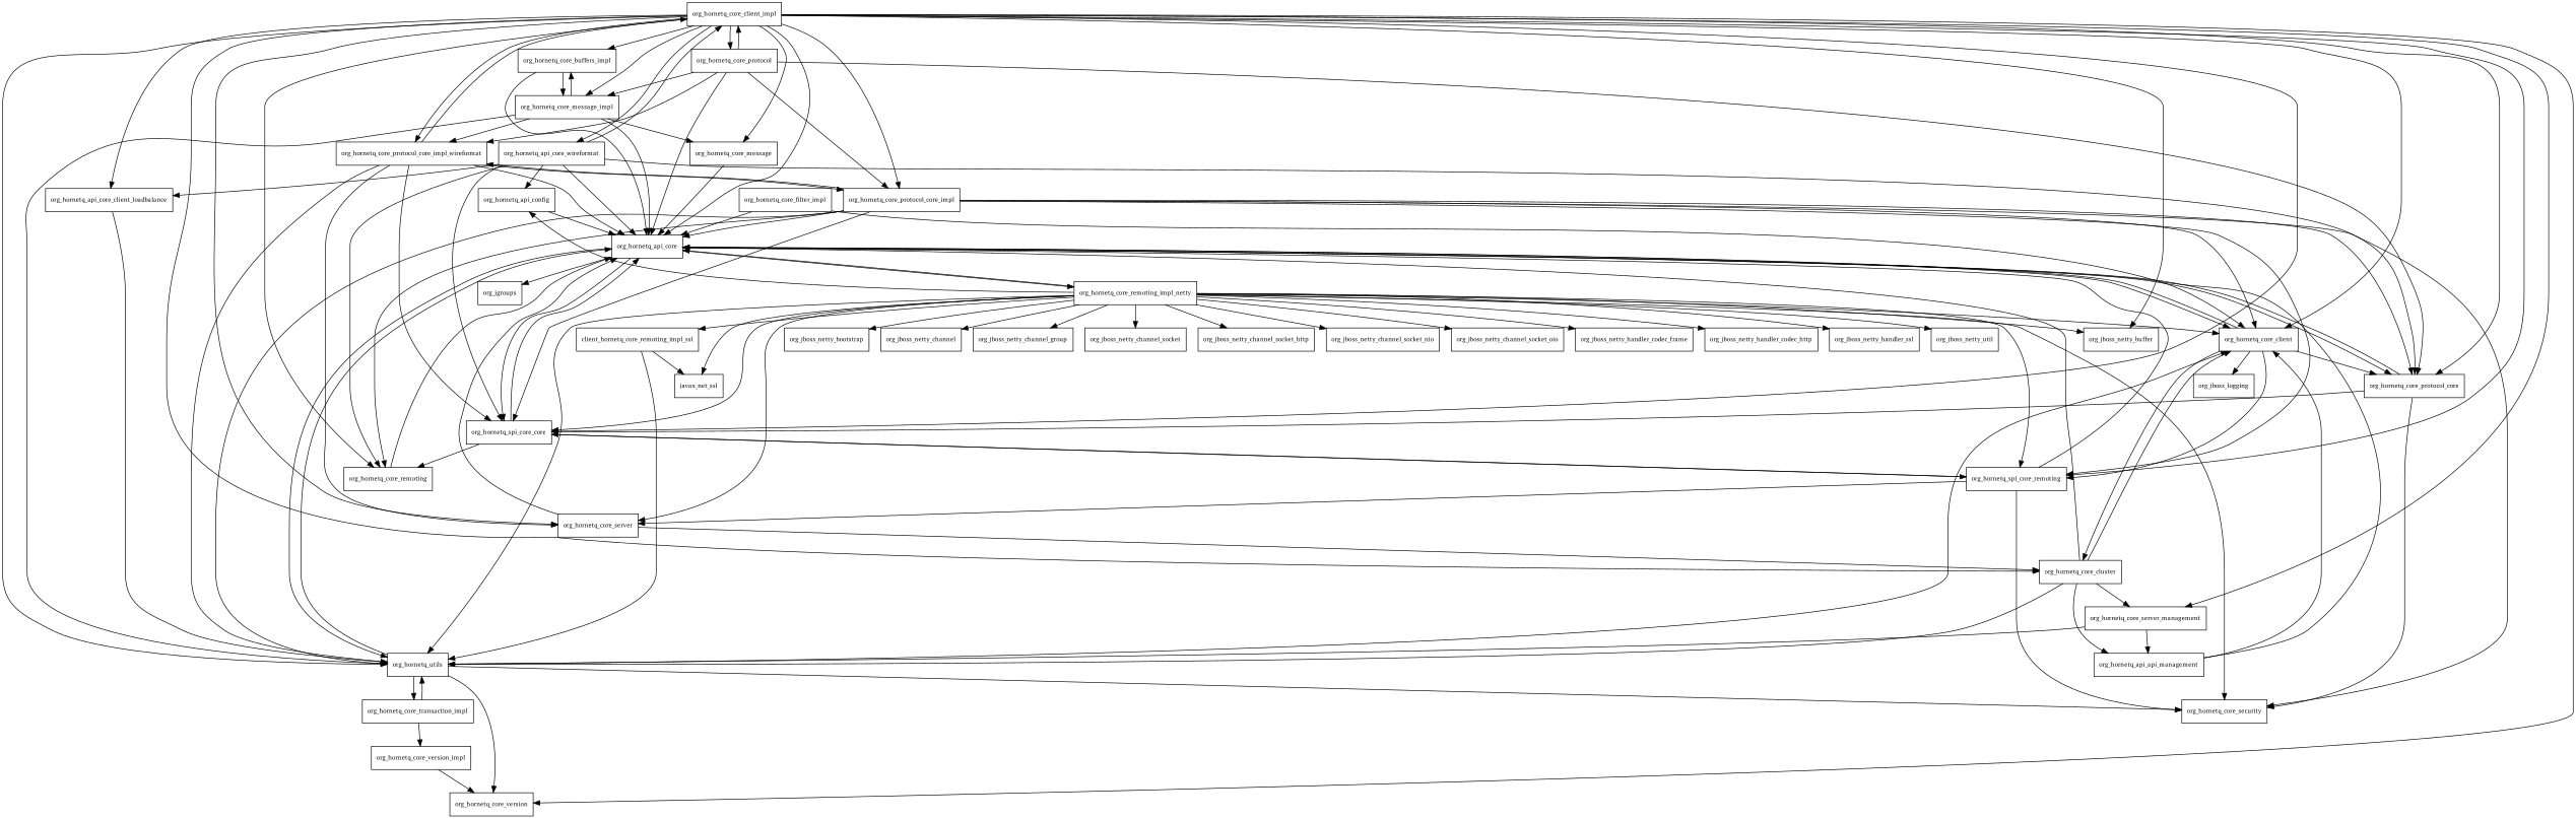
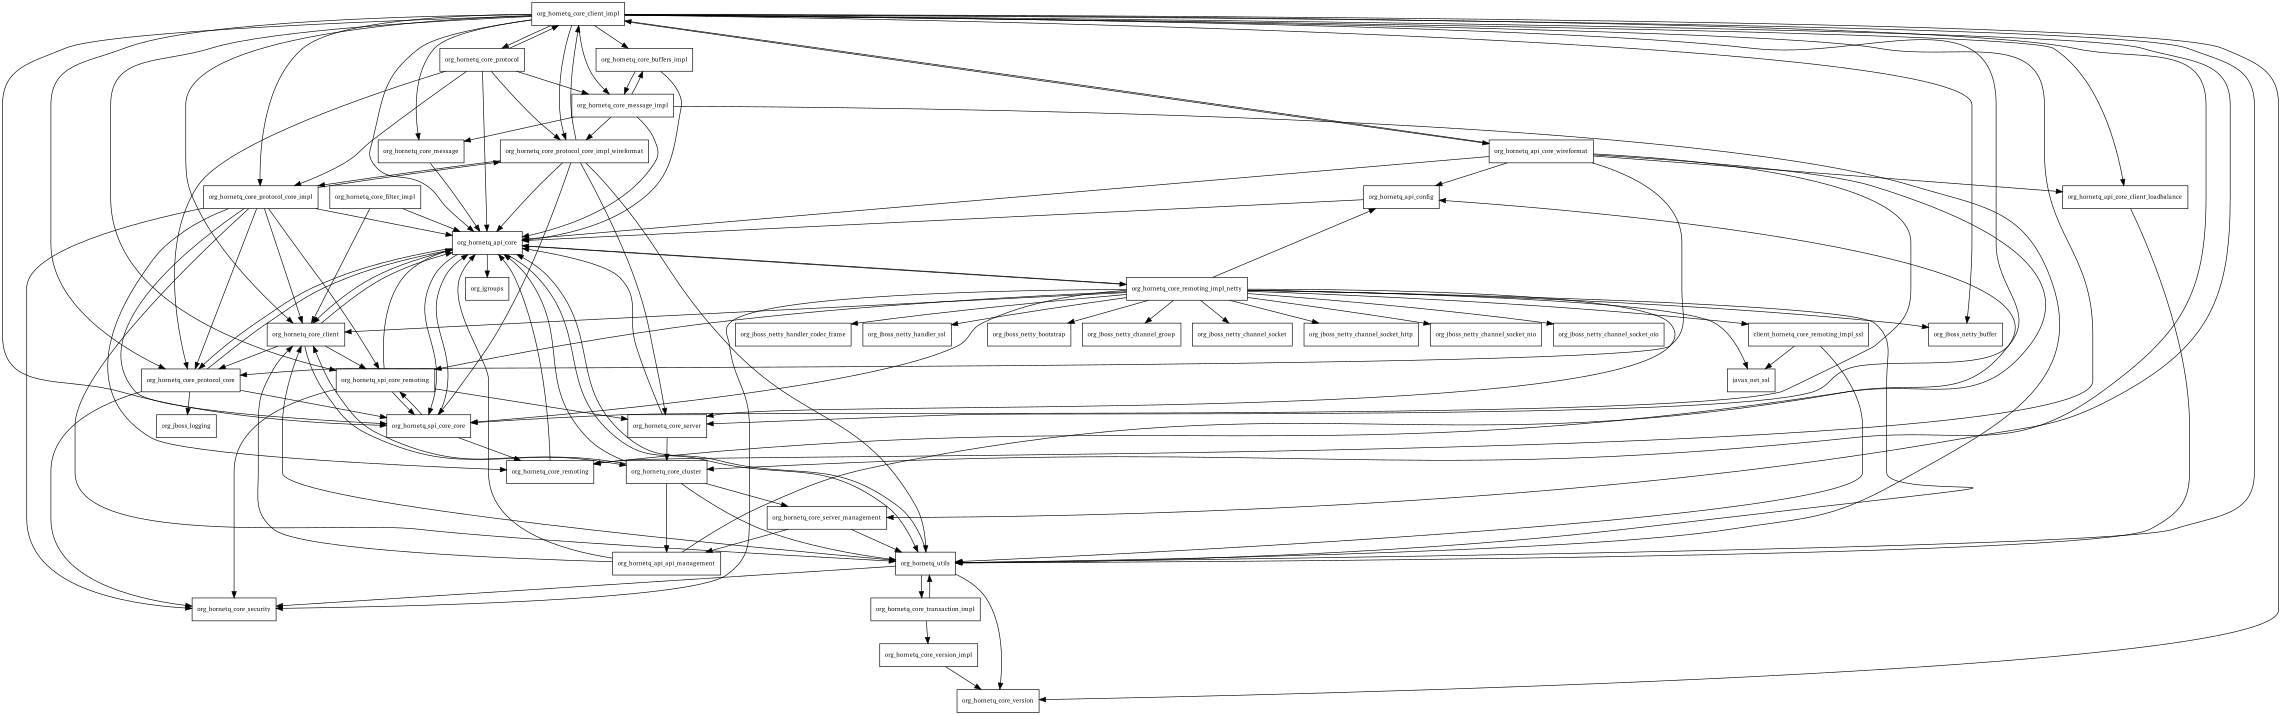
  digraph {
    fontname="PT Serif"
    node [fontname="PT Serif" fontsize=10.0 shape=box]
    edge [fontname="PT Serif"]
    org_hornetq_api_config
    org_hornetq_api_core
    org_hornetq_core_client
    org_hornetq_core_protocol_core
    org_hornetq_core_remoting_impl_netty
    n6 [label=org_hornetq_spi_core_core]
    org_hornetq_utils
    org_jgroups
    org_hornetq_core_cluster
    org_hornetq_spi_core_remoting
    org_jboss_logging
    org_hornetq_core_security
    org_jboss_netty_buffer
    org_hornetq_core_server
    javax_net_ssl
    n16 [label=client_hornetq_core_remoting_impl_ssl]
    org_jboss_netty_bootstrap
-   org_jboss_netty_channel
    org_jboss_netty_channel_group
    org_jboss_netty_channel_socket
    org_jboss_netty_channel_socket_http
    org_jboss_netty_channel_socket_nio
    org_jboss_netty_channel_socket_oio
    org_jboss_netty_handler_codec_frame
-   org_jboss_netty_handler_codec_http
    org_jboss_netty_handler_ssl
-   org_jboss_netty_util
    org_hornetq_core_remoting
    org_hornetq_core_version
    org_hornetq_core_transaction_impl
    org_hornetq_core_server_management
    n32 [label=org_hornetq_api_api_management]
    org_hornetq_core_buffers_impl
    org_hornetq_core_message_impl
    org_hornetq_core_version_impl
    n36 [label=org_hornetq_api_core_wireformat]
    org_hornetq_api_core_client_loadbalance
    org_hornetq_core_client_impl
    org_hornetq_core_message
    org_hornetq_core_protocol
    org_hornetq_core_protocol_core_impl
    org_hornetq_core_protocol_core_impl_wireformat
    org_hornetq_core_filter_impl
    org_hornetq_api_config -> org_hornetq_api_core
    org_hornetq_api_core -> org_hornetq_core_client
    org_hornetq_api_core -> org_hornetq_core_protocol_core
    org_hornetq_api_core -> org_hornetq_core_remoting_impl_netty
    org_hornetq_api_core -> n6
    org_hornetq_api_core -> org_hornetq_utils
    org_hornetq_api_core -> org_jgroups
    org_hornetq_core_client -> org_hornetq_api_core
    org_hornetq_core_client -> org_hornetq_core_protocol_core
    org_hornetq_core_client -> org_hornetq_core_cluster
    org_hornetq_core_client -> org_hornetq_spi_core_remoting
-   org_hornetq_core_client -> org_jboss_logging
+   org_hornetq_core_protocol_core -> org_jboss_logging
    org_hornetq_core_protocol_core -> org_hornetq_api_core
    org_hornetq_core_protocol_core -> n6
    org_hornetq_core_protocol_core -> org_hornetq_core_security
    org_hornetq_core_remoting_impl_netty -> org_hornetq_api_config
    org_hornetq_core_remoting_impl_netty -> org_hornetq_api_core
    org_hornetq_core_remoting_impl_netty -> org_hornetq_core_client
    org_hornetq_core_remoting_impl_netty -> n6
    org_hornetq_core_remoting_impl_netty -> org_hornetq_utils
    org_hornetq_core_remoting_impl_netty -> org_hornetq_spi_core_remoting
    org_hornetq_core_remoting_impl_netty -> org_hornetq_core_security
    org_hornetq_core_remoting_impl_netty -> org_jboss_netty_buffer
    org_hornetq_core_remoting_impl_netty -> org_hornetq_core_server
    org_hornetq_core_remoting_impl_netty -> javax_net_ssl
    org_hornetq_core_remoting_impl_netty -> n16
    org_hornetq_core_remoting_impl_netty -> org_jboss_netty_bootstrap
-   org_hornetq_core_remoting_impl_netty -> org_jboss_netty_channel
    org_hornetq_core_remoting_impl_netty -> org_jboss_netty_channel_group
    org_hornetq_core_remoting_impl_netty -> org_jboss_netty_channel_socket
    org_hornetq_core_remoting_impl_netty -> org_jboss_netty_channel_socket_http
    org_hornetq_core_remoting_impl_netty -> org_jboss_netty_channel_socket_nio
    org_hornetq_core_remoting_impl_netty -> org_jboss_netty_channel_socket_oio
    org_hornetq_core_remoting_impl_netty -> org_jboss_netty_handler_codec_frame
-   org_hornetq_core_remoting_impl_netty -> org_jboss_netty_handler_codec_http
    org_hornetq_core_remoting_impl_netty -> org_jboss_netty_handler_ssl
-   org_hornetq_core_remoting_impl_netty -> org_jboss_netty_util
    n6 -> org_hornetq_api_core
    n6 -> org_hornetq_spi_core_remoting
    n6 -> org_hornetq_core_remoting
    org_hornetq_utils -> org_hornetq_api_core
    org_hornetq_utils -> org_hornetq_core_client
    org_hornetq_utils -> org_hornetq_core_security
    org_hornetq_utils -> org_hornetq_core_version
    org_hornetq_utils -> org_hornetq_core_transaction_impl
    org_hornetq_core_cluster -> org_hornetq_api_core
    org_hornetq_core_cluster -> org_hornetq_core_client
    org_hornetq_core_cluster -> org_hornetq_utils
    org_hornetq_core_cluster -> org_hornetq_core_server_management
    org_hornetq_core_cluster -> n32
    org_hornetq_spi_core_remoting -> org_hornetq_api_core
    org_hornetq_spi_core_remoting -> n6
    org_hornetq_spi_core_remoting -> org_hornetq_core_security
    org_hornetq_spi_core_remoting -> org_hornetq_core_server
    org_hornetq_core_server -> org_hornetq_api_core
    org_hornetq_core_server -> org_hornetq_core_cluster
    n16 -> org_hornetq_utils
    n16 -> javax_net_ssl
    org_hornetq_core_remoting -> org_hornetq_api_core
    org_hornetq_core_transaction_impl -> org_hornetq_utils
    org_hornetq_core_transaction_impl -> org_hornetq_core_version_impl
    org_hornetq_core_server_management -> org_hornetq_utils
    org_hornetq_core_server_management -> n32
+   n32 -> org_hornetq_api_config
    n32 -> org_hornetq_api_core
    n32 -> org_hornetq_core_client
    org_hornetq_core_buffers_impl -> org_hornetq_api_core
    org_hornetq_core_buffers_impl -> org_hornetq_core_message_impl
    org_hornetq_core_message_impl -> org_hornetq_api_core
    org_hornetq_core_message_impl -> org_hornetq_utils
    org_hornetq_core_message_impl -> org_hornetq_core_buffers_impl
    org_hornetq_core_message_impl -> org_hornetq_core_message
    org_hornetq_core_message_impl -> org_hornetq_core_protocol_core_impl_wireformat
    org_hornetq_core_version_impl -> org_hornetq_core_version
    n36 -> org_hornetq_api_config
    n36 -> org_hornetq_api_core
    n36 -> org_hornetq_core_protocol_core
    n36 -> n6
    n36 -> org_hornetq_core_remoting
    n36 -> org_hornetq_api_core_client_loadbalance
    n36 -> org_hornetq_core_client_impl
    org_hornetq_api_core_client_loadbalance -> org_hornetq_utils
    org_hornetq_core_client_impl -> org_hornetq_api_core
    org_hornetq_core_client_impl -> org_hornetq_core_client
    org_hornetq_core_client_impl -> org_hornetq_core_protocol_core
    org_hornetq_core_client_impl -> n6
    org_hornetq_core_client_impl -> org_hornetq_utils
    org_hornetq_core_client_impl -> org_hornetq_core_cluster
    org_hornetq_core_client_impl -> org_hornetq_spi_core_remoting
    org_hornetq_core_client_impl -> org_jboss_netty_buffer
    org_hornetq_core_client_impl -> org_hornetq_core_server
    org_hornetq_core_client_impl -> org_hornetq_core_remoting
    org_hornetq_core_client_impl -> org_hornetq_core_version
    org_hornetq_core_client_impl -> org_hornetq_core_server_management
    org_hornetq_core_client_impl -> org_hornetq_core_buffers_impl
    org_hornetq_core_client_impl -> org_hornetq_core_message_impl
    org_hornetq_core_client_impl -> n36
    org_hornetq_core_client_impl -> org_hornetq_api_core_client_loadbalance
    org_hornetq_core_client_impl -> org_hornetq_core_message
    org_hornetq_core_client_impl -> org_hornetq_core_protocol
    org_hornetq_core_client_impl -> org_hornetq_core_protocol_core_impl
    org_hornetq_core_client_impl -> org_hornetq_core_protocol_core_impl_wireformat
    org_hornetq_core_message -> org_hornetq_api_core
    org_hornetq_core_protocol -> org_hornetq_api_core
    org_hornetq_core_protocol -> org_hornetq_core_protocol_core
    org_hornetq_core_protocol -> org_hornetq_core_message_impl
    org_hornetq_core_protocol -> org_hornetq_core_client_impl
    org_hornetq_core_protocol -> org_hornetq_core_protocol_core_impl
    org_hornetq_core_protocol -> org_hornetq_core_protocol_core_impl_wireformat
    org_hornetq_core_protocol_core_impl -> org_hornetq_api_core
    org_hornetq_core_protocol_core_impl -> org_hornetq_core_client
    org_hornetq_core_protocol_core_impl -> org_hornetq_core_protocol_core
    org_hornetq_core_protocol_core_impl -> n6
    org_hornetq_core_protocol_core_impl -> org_hornetq_utils
    org_hornetq_core_protocol_core_impl -> org_hornetq_spi_core_remoting
    org_hornetq_core_protocol_core_impl -> org_hornetq_core_security
    org_hornetq_core_protocol_core_impl -> org_hornetq_core_remoting
    org_hornetq_core_protocol_core_impl -> org_hornetq_core_protocol_core_impl_wireformat
    org_hornetq_core_protocol_core_impl_wireformat -> org_hornetq_api_core
    org_hornetq_core_protocol_core_impl_wireformat -> n6
    org_hornetq_core_protocol_core_impl_wireformat -> org_hornetq_utils
    org_hornetq_core_protocol_core_impl_wireformat -> org_hornetq_core_server
    org_hornetq_core_protocol_core_impl_wireformat -> org_hornetq_core_client_impl
    org_hornetq_core_protocol_core_impl_wireformat -> org_hornetq_core_protocol_core_impl
    org_hornetq_core_filter_impl -> org_hornetq_api_core
    org_hornetq_core_filter_impl -> org_hornetq_core_client
  }
